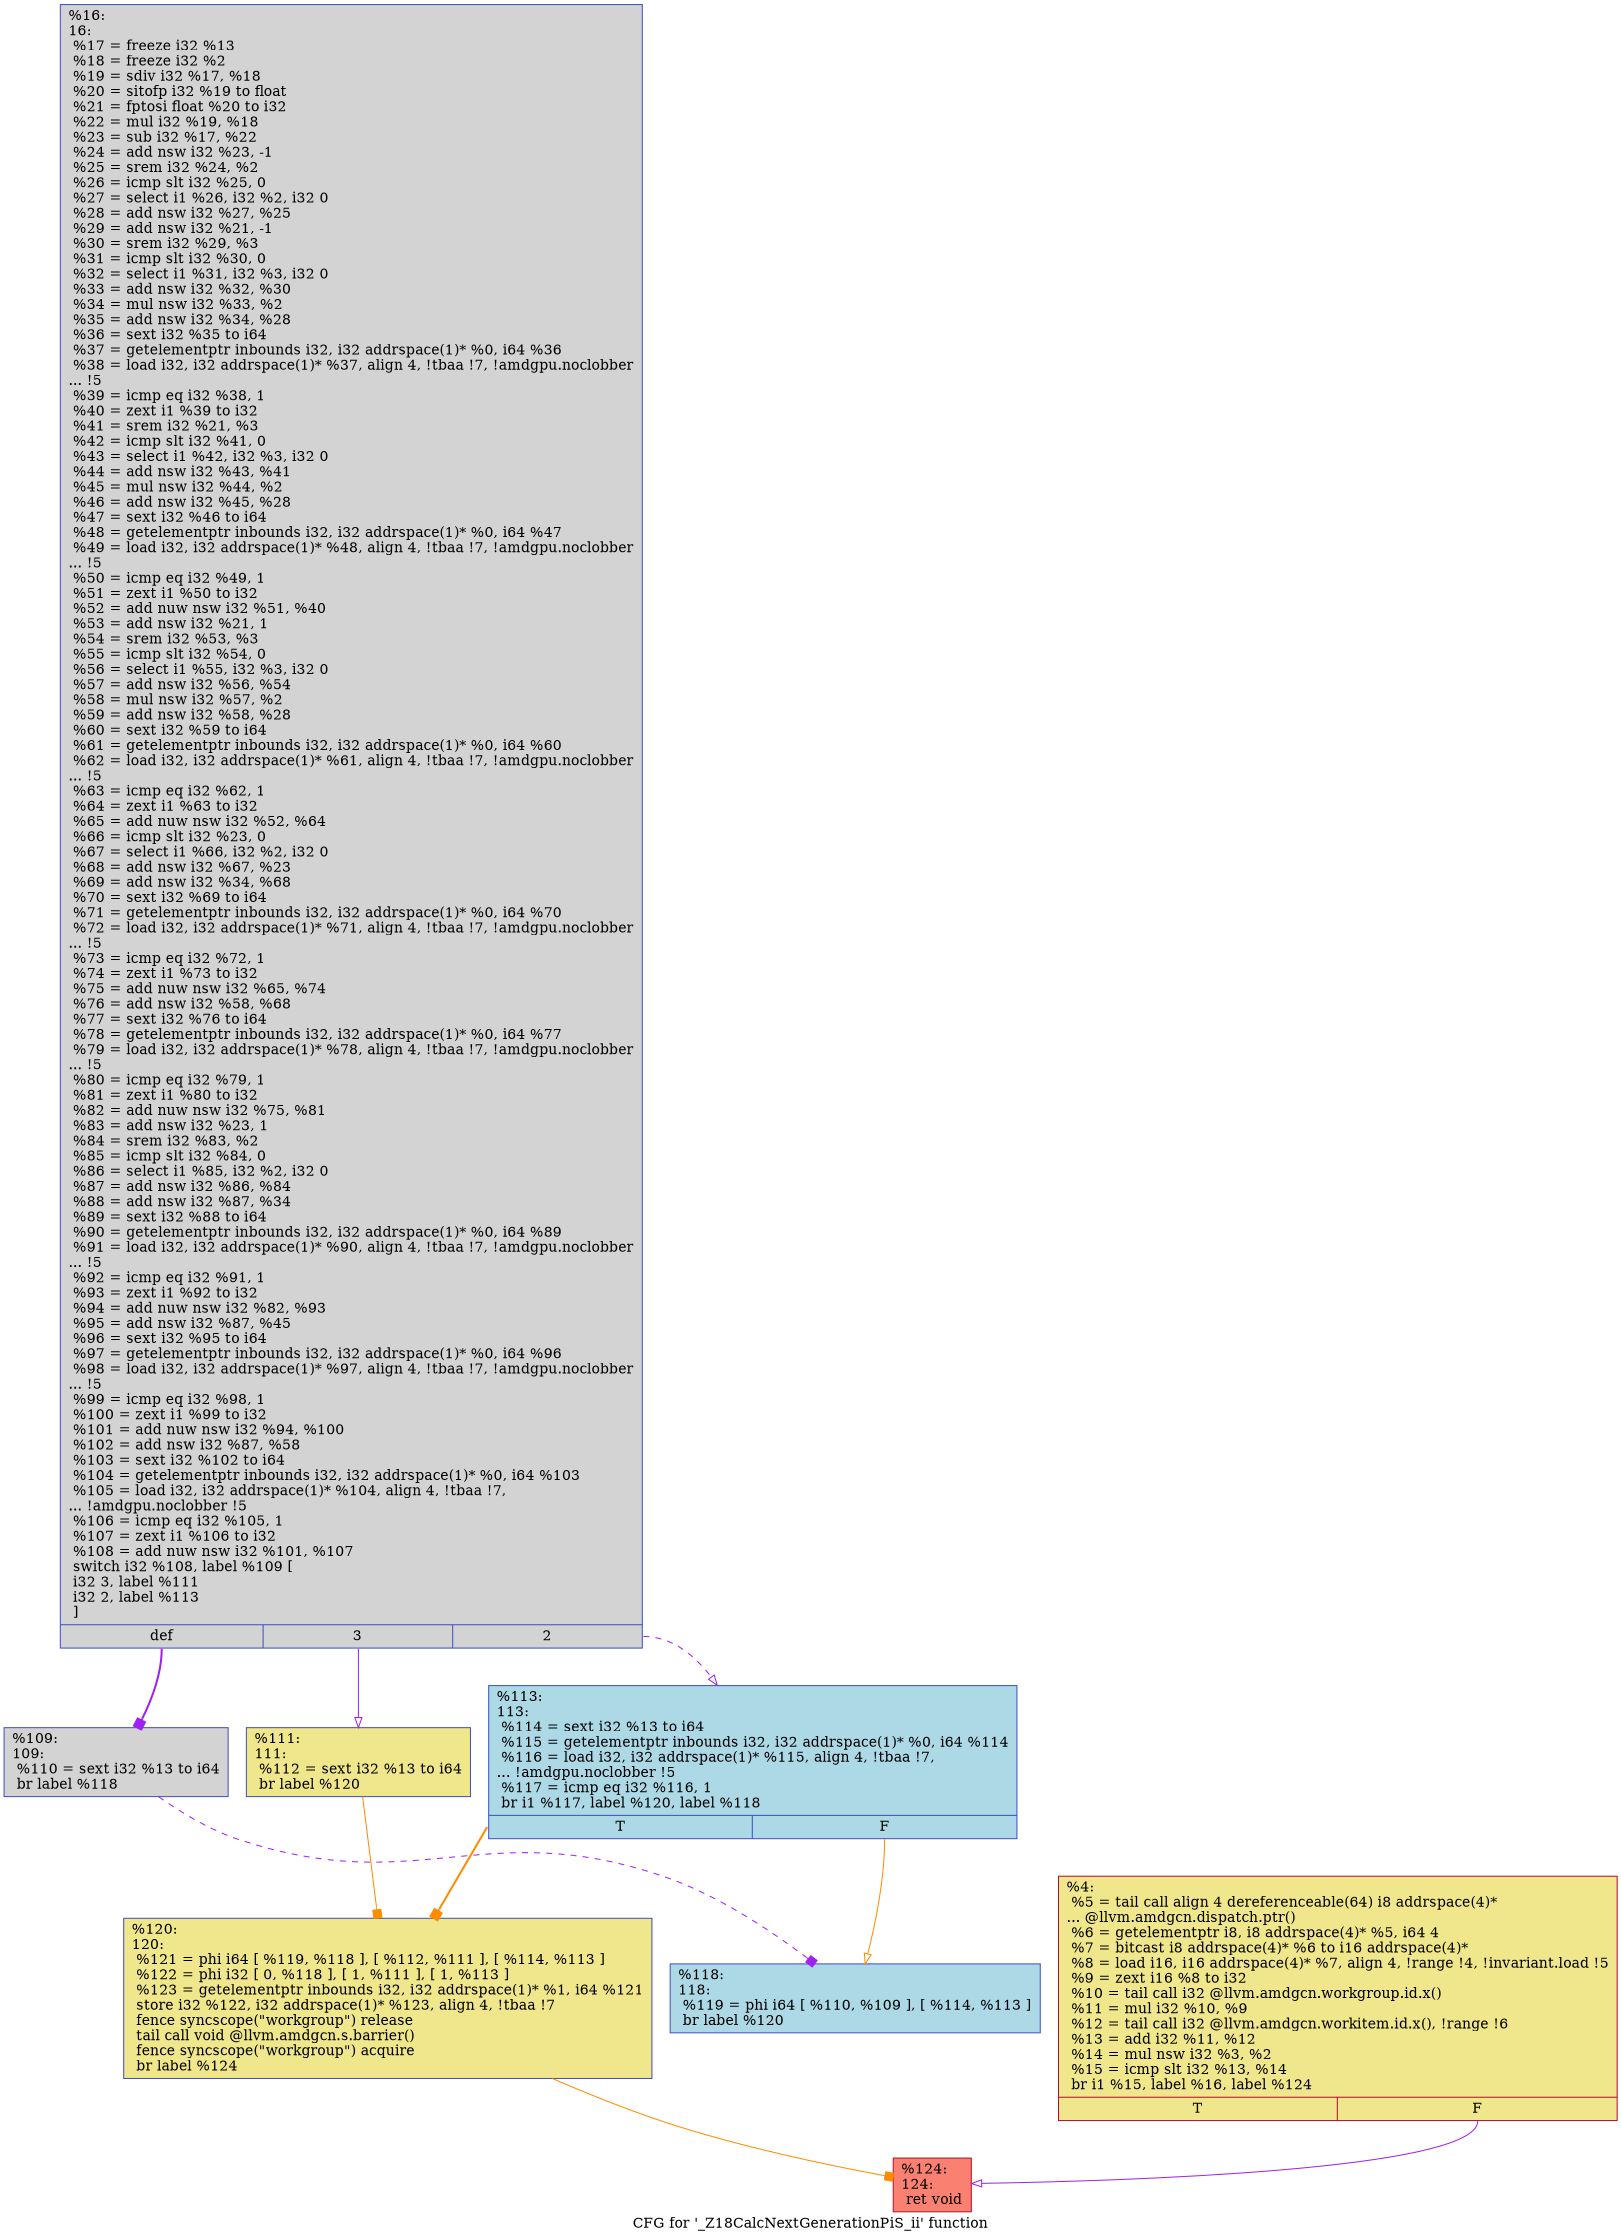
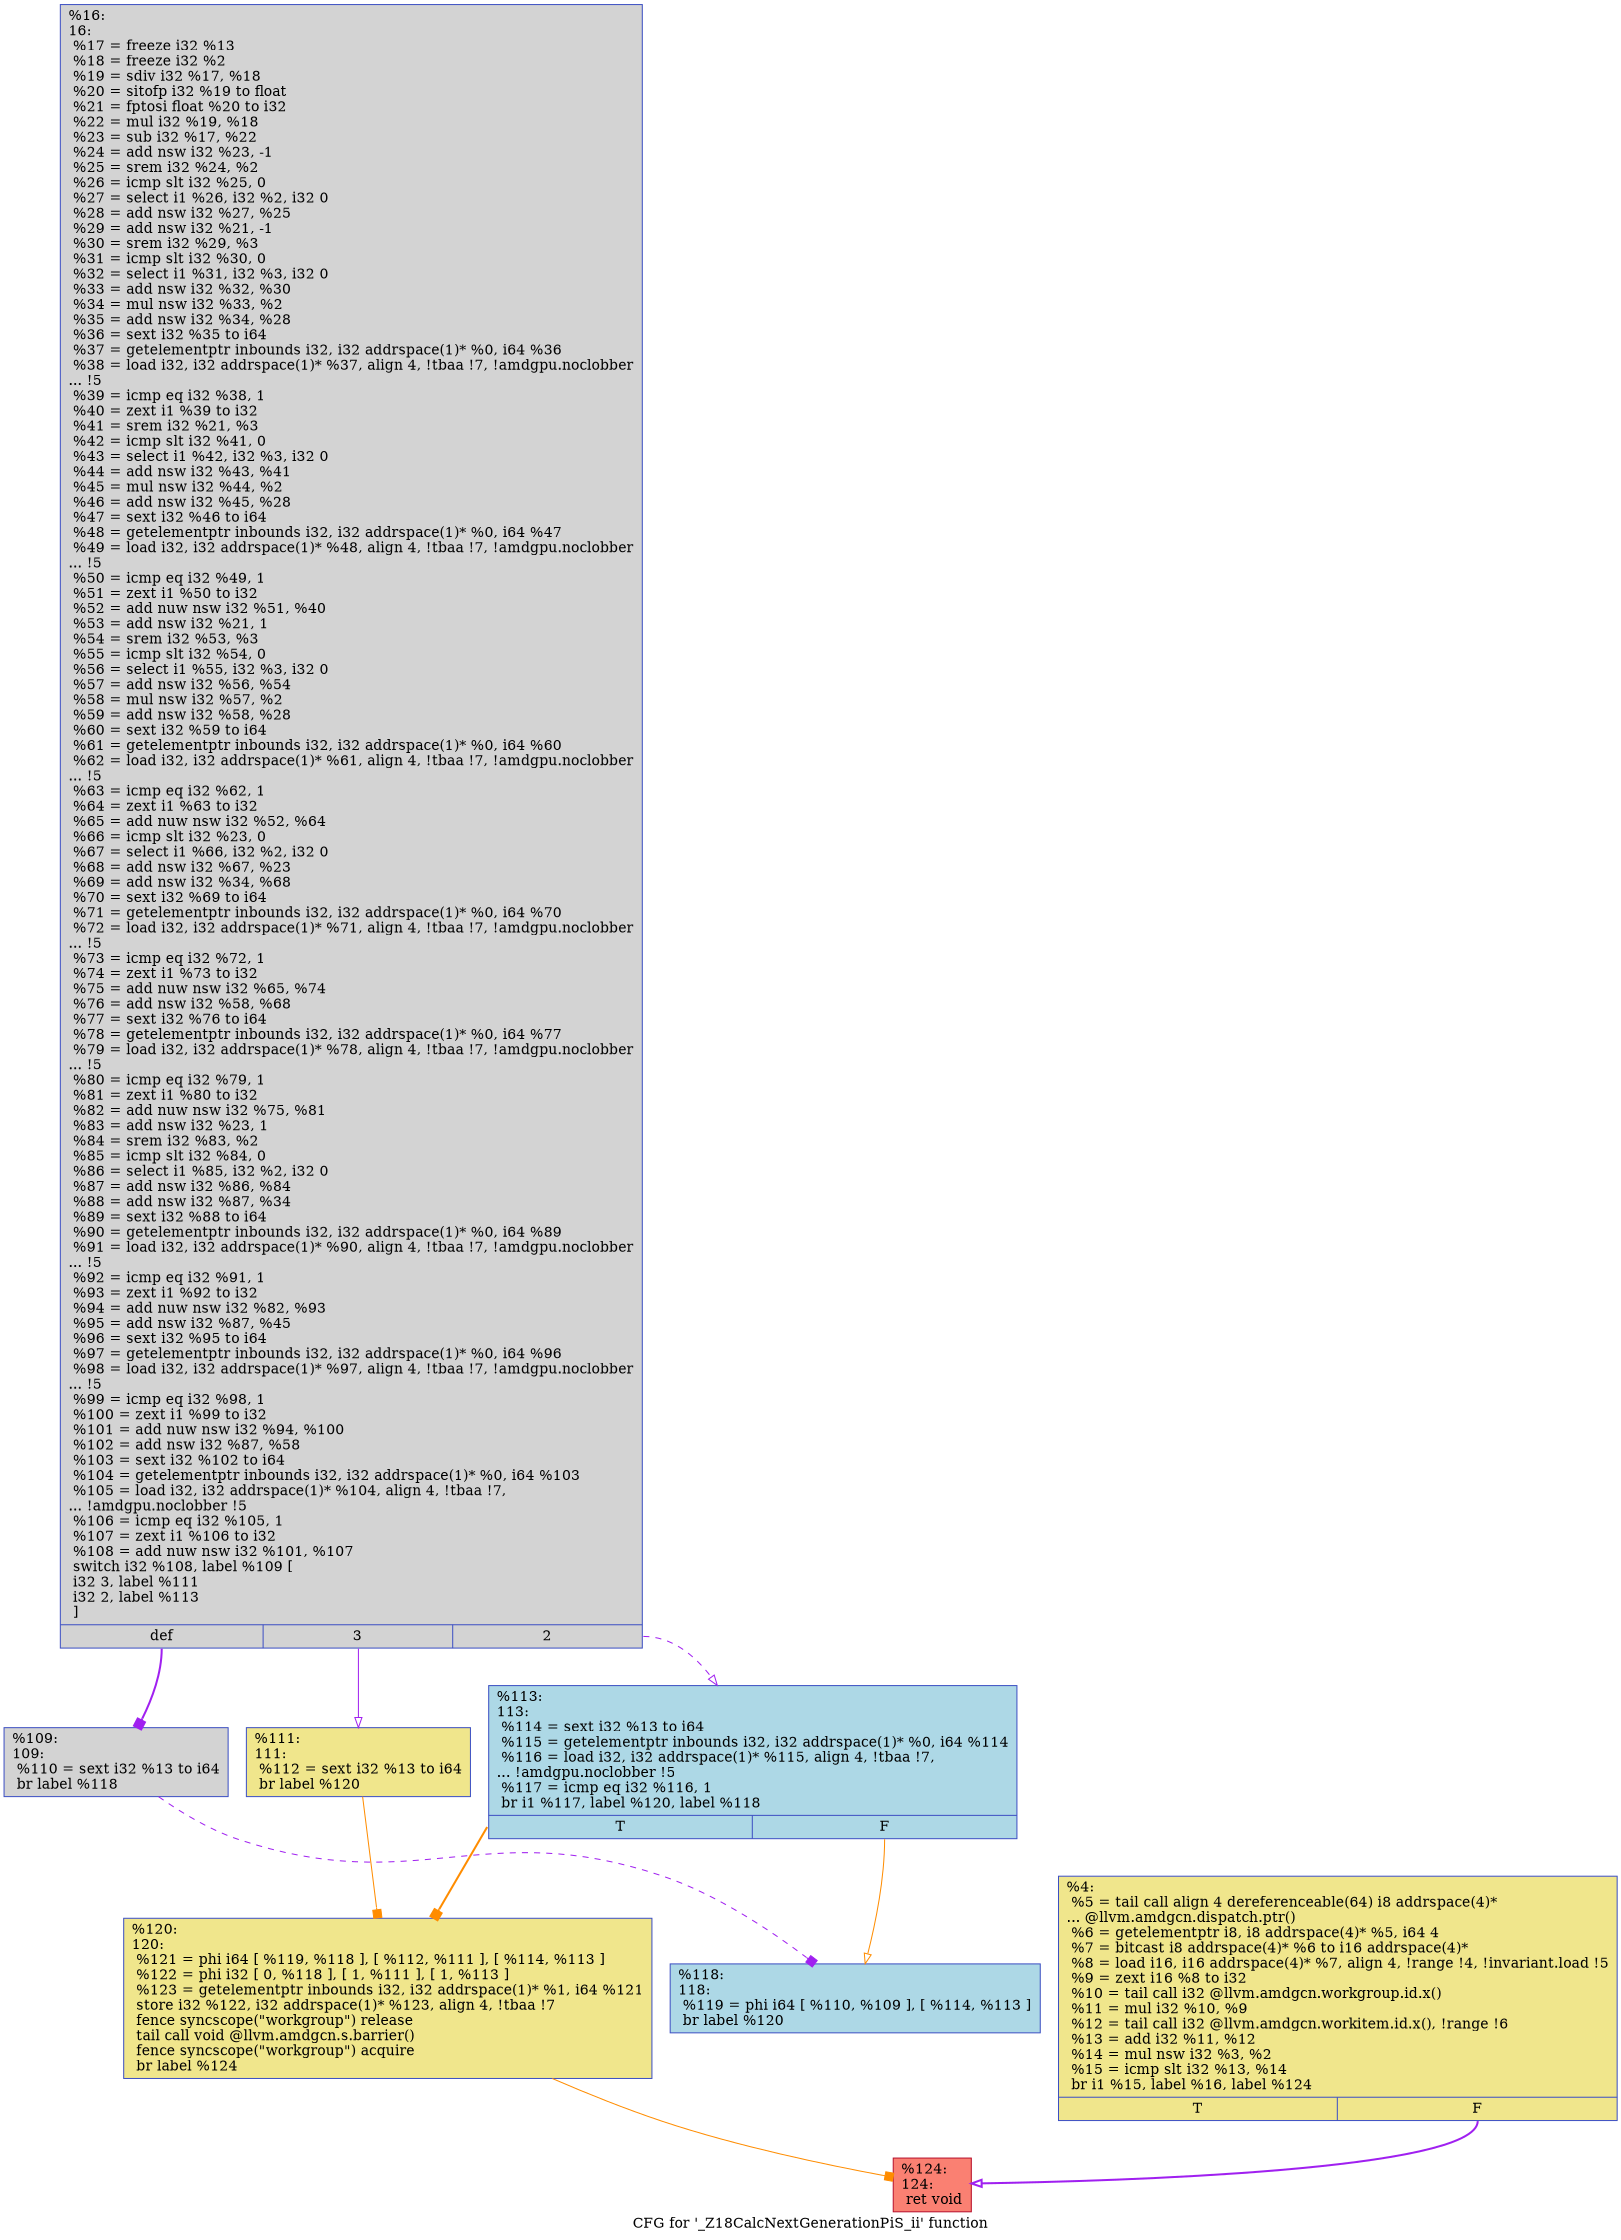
  digraph {
    label="CFG for '_Z18CalcNextGenerationPiS_ii' function"
    node [color="#3d50c3ff" fillcolor=khaki shape=record style=filled]
    edge [arrowhead=box color=purple style=solid]
-   n1 [color="#b70d28ff" label="{%4:\l  %5 = tail call align 4 dereferenceable(64) i8 addrspace(4)*\l... @llvm.amdgcn.dispatch.ptr()\l  %6 = getelementptr i8, i8 addrspace(4)* %5, i64 4\l  %7 = bitcast i8 addrspace(4)* %6 to i16 addrspace(4)*\l  %8 = load i16, i16 addrspace(4)* %7, align 4, !range !4, !invariant.load !5\l  %9 = zext i16 %8 to i32\l  %10 = tail call i32 @llvm.amdgcn.workgroup.id.x()\l  %11 = mul i32 %10, %9\l  %12 = tail call i32 @llvm.amdgcn.workitem.id.x(), !range !6\l  %13 = add i32 %11, %12\l  %14 = mul nsw i32 %3, %2\l  %15 = icmp slt i32 %13, %14\l  br i1 %15, label %16, label %124\l|{<s0>T|<s1>F}}"]
+   n1 [label="{%4:\l  %5 = tail call align 4 dereferenceable(64) i8 addrspace(4)*\l... @llvm.amdgcn.dispatch.ptr()\l  %6 = getelementptr i8, i8 addrspace(4)* %5, i64 4\l  %7 = bitcast i8 addrspace(4)* %6 to i16 addrspace(4)*\l  %8 = load i16, i16 addrspace(4)* %7, align 4, !range !4, !invariant.load !5\l  %9 = zext i16 %8 to i32\l  %10 = tail call i32 @llvm.amdgcn.workgroup.id.x()\l  %11 = mul i32 %10, %9\l  %12 = tail call i32 @llvm.amdgcn.workitem.id.x(), !range !6\l  %13 = add i32 %11, %12\l  %14 = mul nsw i32 %3, %2\l  %15 = icmp slt i32 %13, %14\l  br i1 %15, label %16, label %124\l|{<s0>T|<s1>F}}"]
    n2 [color="#b70d28ff" fillcolor=salmon label="{%124:\l124:                                              \l  ret void\l}"]
    n3 [fillcolor=lightgrey label="{%16:\l16:                                               \l  %17 = freeze i32 %13\l  %18 = freeze i32 %2\l  %19 = sdiv i32 %17, %18\l  %20 = sitofp i32 %19 to float\l  %21 = fptosi float %20 to i32\l  %22 = mul i32 %19, %18\l  %23 = sub i32 %17, %22\l  %24 = add nsw i32 %23, -1\l  %25 = srem i32 %24, %2\l  %26 = icmp slt i32 %25, 0\l  %27 = select i1 %26, i32 %2, i32 0\l  %28 = add nsw i32 %27, %25\l  %29 = add nsw i32 %21, -1\l  %30 = srem i32 %29, %3\l  %31 = icmp slt i32 %30, 0\l  %32 = select i1 %31, i32 %3, i32 0\l  %33 = add nsw i32 %32, %30\l  %34 = mul nsw i32 %33, %2\l  %35 = add nsw i32 %34, %28\l  %36 = sext i32 %35 to i64\l  %37 = getelementptr inbounds i32, i32 addrspace(1)* %0, i64 %36\l  %38 = load i32, i32 addrspace(1)* %37, align 4, !tbaa !7, !amdgpu.noclobber\l... !5\l  %39 = icmp eq i32 %38, 1\l  %40 = zext i1 %39 to i32\l  %41 = srem i32 %21, %3\l  %42 = icmp slt i32 %41, 0\l  %43 = select i1 %42, i32 %3, i32 0\l  %44 = add nsw i32 %43, %41\l  %45 = mul nsw i32 %44, %2\l  %46 = add nsw i32 %45, %28\l  %47 = sext i32 %46 to i64\l  %48 = getelementptr inbounds i32, i32 addrspace(1)* %0, i64 %47\l  %49 = load i32, i32 addrspace(1)* %48, align 4, !tbaa !7, !amdgpu.noclobber\l... !5\l  %50 = icmp eq i32 %49, 1\l  %51 = zext i1 %50 to i32\l  %52 = add nuw nsw i32 %51, %40\l  %53 = add nsw i32 %21, 1\l  %54 = srem i32 %53, %3\l  %55 = icmp slt i32 %54, 0\l  %56 = select i1 %55, i32 %3, i32 0\l  %57 = add nsw i32 %56, %54\l  %58 = mul nsw i32 %57, %2\l  %59 = add nsw i32 %58, %28\l  %60 = sext i32 %59 to i64\l  %61 = getelementptr inbounds i32, i32 addrspace(1)* %0, i64 %60\l  %62 = load i32, i32 addrspace(1)* %61, align 4, !tbaa !7, !amdgpu.noclobber\l... !5\l  %63 = icmp eq i32 %62, 1\l  %64 = zext i1 %63 to i32\l  %65 = add nuw nsw i32 %52, %64\l  %66 = icmp slt i32 %23, 0\l  %67 = select i1 %66, i32 %2, i32 0\l  %68 = add nsw i32 %67, %23\l  %69 = add nsw i32 %34, %68\l  %70 = sext i32 %69 to i64\l  %71 = getelementptr inbounds i32, i32 addrspace(1)* %0, i64 %70\l  %72 = load i32, i32 addrspace(1)* %71, align 4, !tbaa !7, !amdgpu.noclobber\l... !5\l  %73 = icmp eq i32 %72, 1\l  %74 = zext i1 %73 to i32\l  %75 = add nuw nsw i32 %65, %74\l  %76 = add nsw i32 %58, %68\l  %77 = sext i32 %76 to i64\l  %78 = getelementptr inbounds i32, i32 addrspace(1)* %0, i64 %77\l  %79 = load i32, i32 addrspace(1)* %78, align 4, !tbaa !7, !amdgpu.noclobber\l... !5\l  %80 = icmp eq i32 %79, 1\l  %81 = zext i1 %80 to i32\l  %82 = add nuw nsw i32 %75, %81\l  %83 = add nsw i32 %23, 1\l  %84 = srem i32 %83, %2\l  %85 = icmp slt i32 %84, 0\l  %86 = select i1 %85, i32 %2, i32 0\l  %87 = add nsw i32 %86, %84\l  %88 = add nsw i32 %87, %34\l  %89 = sext i32 %88 to i64\l  %90 = getelementptr inbounds i32, i32 addrspace(1)* %0, i64 %89\l  %91 = load i32, i32 addrspace(1)* %90, align 4, !tbaa !7, !amdgpu.noclobber\l... !5\l  %92 = icmp eq i32 %91, 1\l  %93 = zext i1 %92 to i32\l  %94 = add nuw nsw i32 %82, %93\l  %95 = add nsw i32 %87, %45\l  %96 = sext i32 %95 to i64\l  %97 = getelementptr inbounds i32, i32 addrspace(1)* %0, i64 %96\l  %98 = load i32, i32 addrspace(1)* %97, align 4, !tbaa !7, !amdgpu.noclobber\l... !5\l  %99 = icmp eq i32 %98, 1\l  %100 = zext i1 %99 to i32\l  %101 = add nuw nsw i32 %94, %100\l  %102 = add nsw i32 %87, %58\l  %103 = sext i32 %102 to i64\l  %104 = getelementptr inbounds i32, i32 addrspace(1)* %0, i64 %103\l  %105 = load i32, i32 addrspace(1)* %104, align 4, !tbaa !7,\l... !amdgpu.noclobber !5\l  %106 = icmp eq i32 %105, 1\l  %107 = zext i1 %106 to i32\l  %108 = add nuw nsw i32 %101, %107\l  switch i32 %108, label %109 [\l    i32 3, label %111\l    i32 2, label %113\l  ]\l|{<s0>def|<s1>3|<s2>2}}"]
    n4 [fillcolor=lightgrey label="{%109:\l109:                                              \l  %110 = sext i32 %13 to i64\l  br label %118\l}"]
    n5 [label="{%111:\l111:                                              \l  %112 = sext i32 %13 to i64\l  br label %120\l}"]
    n6 [fillcolor=lightblue label="{%113:\l113:                                              \l  %114 = sext i32 %13 to i64\l  %115 = getelementptr inbounds i32, i32 addrspace(1)* %0, i64 %114\l  %116 = load i32, i32 addrspace(1)* %115, align 4, !tbaa !7,\l... !amdgpu.noclobber !5\l  %117 = icmp eq i32 %116, 1\l  br i1 %117, label %120, label %118\l|{<s0>T|<s1>F}}"]
    n7 [fillcolor=lightblue label="{%118:\l118:                                              \l  %119 = phi i64 [ %110, %109 ], [ %114, %113 ]\l  br label %120\l}"]
    n8 [label="{%120:\l120:                                              \l  %121 = phi i64 [ %119, %118 ], [ %112, %111 ], [ %114, %113 ]\l  %122 = phi i32 [ 0, %118 ], [ 1, %111 ], [ 1, %113 ]\l  %123 = getelementptr inbounds i32, i32 addrspace(1)* %1, i64 %121\l  store i32 %122, i32 addrspace(1)* %123, align 4, !tbaa !7\l  fence syncscope(\"workgroup\") release\l  tail call void @llvm.amdgcn.s.barrier()\l  fence syncscope(\"workgroup\") acquire\l  br label %124\l}"]
-   n1 -> n2 [arrowhead=onormal tailport=s1]
+   n1 -> n2 [arrowhead=onormal style=bold tailport=s1]
    n3 -> n4 [style=bold tailport=s0]
    n3 -> n5 [arrowhead=onormal tailport=s1]
    n3 -> n6 [arrowhead=onormal style=dashed tailport=s2]
    n4 -> n7 [style=dashed]
    n5 -> n8 [color=darkorange]
    n6 -> n7 [arrowhead=onormal color=darkorange tailport=s1]
    n6 -> n8 [color=darkorange style=bold tailport=s0]
    n8 -> n2 [color=darkorange]
  }
